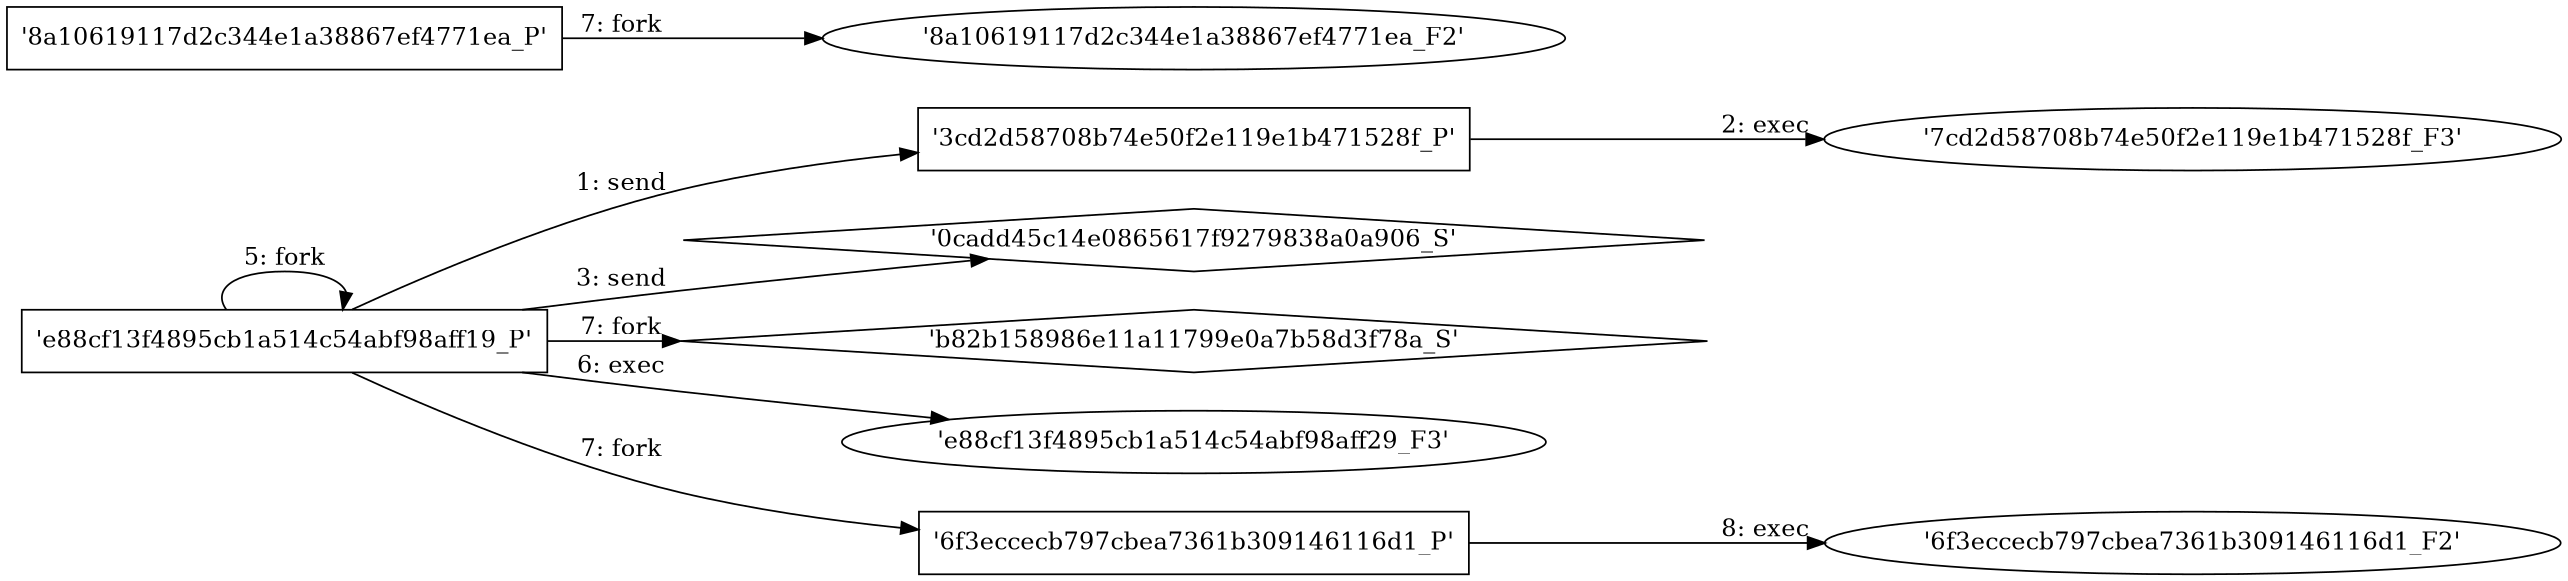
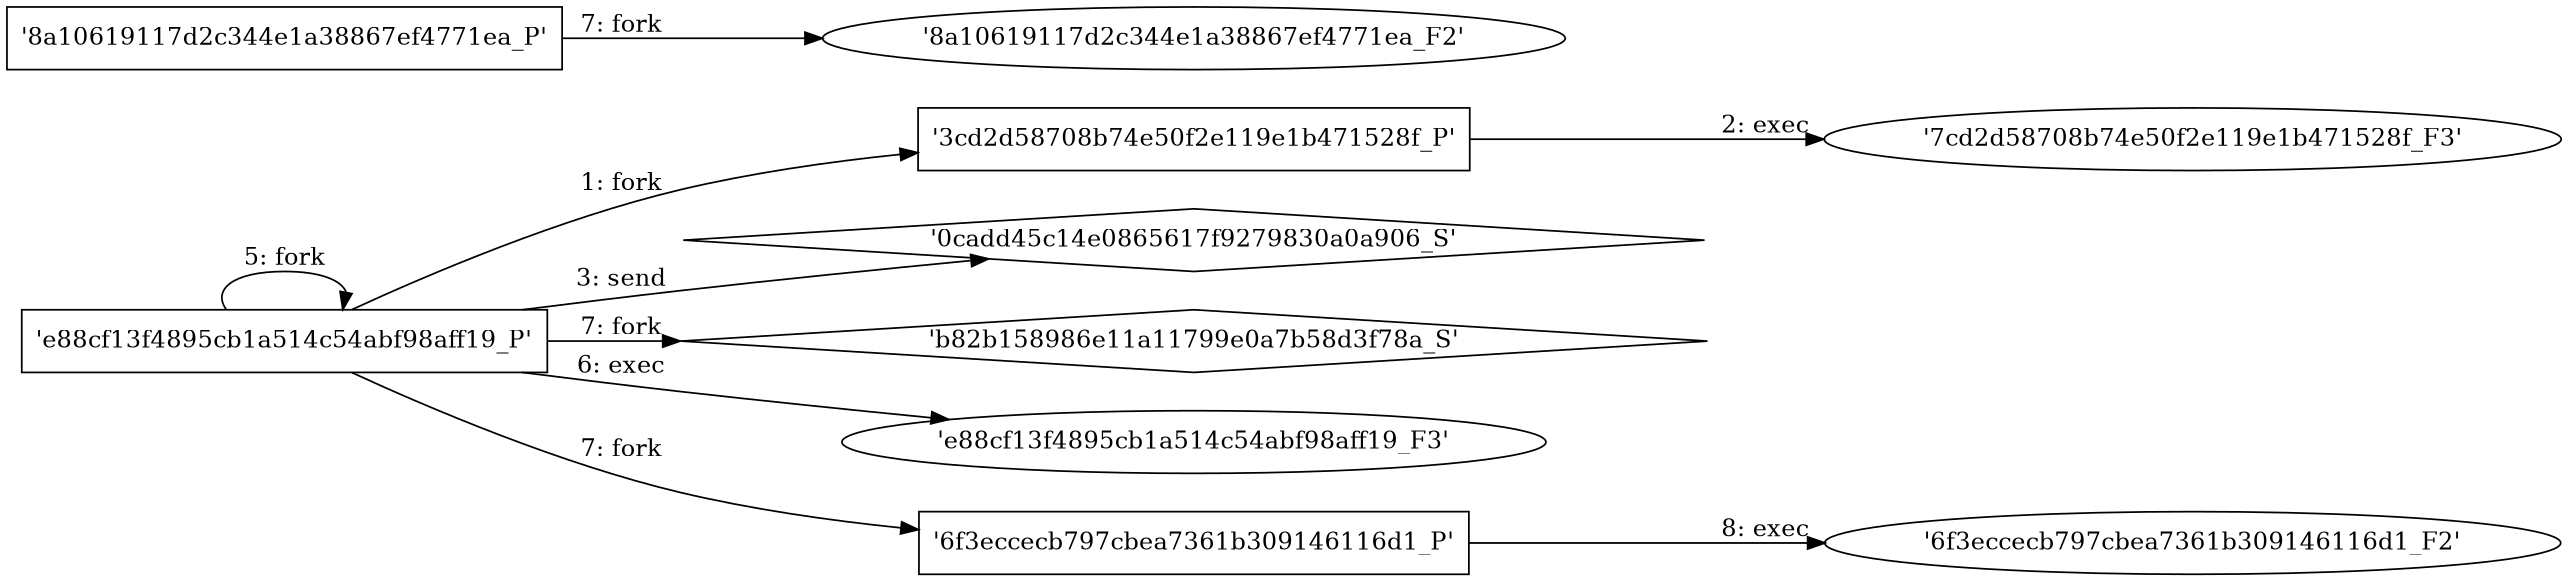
  digraph {
    engine=neato
    fixedsize=false
    fontsize=10
    nodesep=0.3
    rankdir=LR
    ranksep=0
    splines=true
    node [node_type=Process shape=box]
    "'e88cf13f4895cb1a514c54abf98aff19_P'"
    "'3cd2d58708b74e50f2e119e1b471528f_P'"
-   "'0cadd45c14e0865617f9279838a0a906_S'" [node_type=Socket shape=diamond]
+   "'0cadd45c14e0865617f9279838a0a906_S'" [node_type=Socket shape=diamond label="'0cadd45c14e0865617f9279830a0a906_S'"]
    "'b82b158986e11a11799e0a7b58d3f78a_S'" [node_type=Socket shape=diamond]
-   "'e88cf13f4895cb1a514c54abf98aff19_F3'" [node_type=File shape=ellipse label="'e88cf13f4895cb1a514c54abf98aff29_F3'"]
+   "'e88cf13f4895cb1a514c54abf98aff19_F3'" [node_type=File shape=ellipse]
    "'6f3eccecb797cbea7361b309146116d1_P'"
    n7 [label="'7cd2d58708b74e50f2e119e1b471528f_F3'" node_type=File shape=ellipse]
    "'6f3eccecb797cbea7361b309146116d1_F2'" [node_type=File shape=ellipse]
    "'8a10619117d2c344e1a38867ef4771ea_F2'" [node_type=File shape=ellipse]
    "'8a10619117d2c344e1a38867ef4771ea_P'"
    "'e88cf13f4895cb1a514c54abf98aff19_P'" -> "'e88cf13f4895cb1a514c54abf98aff19_P'" [label="5: fork"]
-   "'e88cf13f4895cb1a514c54abf98aff19_P'" -> "'3cd2d58708b74e50f2e119e1b471528f_P'" [label="1: send"]
+   "'e88cf13f4895cb1a514c54abf98aff19_P'" -> "'3cd2d58708b74e50f2e119e1b471528f_P'" [label="1: fork"]
    "'e88cf13f4895cb1a514c54abf98aff19_P'" -> "'0cadd45c14e0865617f9279838a0a906_S'" [label="3: send"]
    "'e88cf13f4895cb1a514c54abf98aff19_P'" -> "'b82b158986e11a11799e0a7b58d3f78a_S'" [label="7: fork"]
    "'e88cf13f4895cb1a514c54abf98aff19_P'" -> "'e88cf13f4895cb1a514c54abf98aff19_F3'" [label="6: exec"]
    "'e88cf13f4895cb1a514c54abf98aff19_P'" -> "'6f3eccecb797cbea7361b309146116d1_P'" [label="7: fork"]
    "'3cd2d58708b74e50f2e119e1b471528f_P'" -> n7 [label="2: exec"]
    "'6f3eccecb797cbea7361b309146116d1_P'" -> "'6f3eccecb797cbea7361b309146116d1_F2'" [label="8: exec"]
    "'8a10619117d2c344e1a38867ef4771ea_P'" -> "'8a10619117d2c344e1a38867ef4771ea_F2'" [label="7: fork"]
  }
